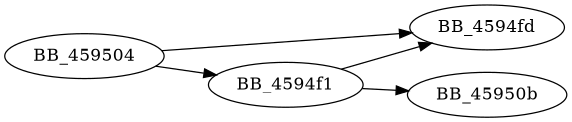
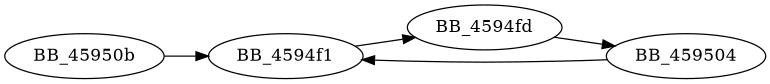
  digraph {
    rankdir=LR
    BB_4594f1
    BB_4594fd
    BB_45950b
    BB_459504
    BB_4594f1 -> BB_4594fd
-   BB_4594f1 -> BB_45950b
-   BB_459504 -> BB_4594fd
+   BB_45950b -> BB_4594f1
+   BB_4594fd -> BB_459504
    BB_459504 -> BB_4594f1
  }
